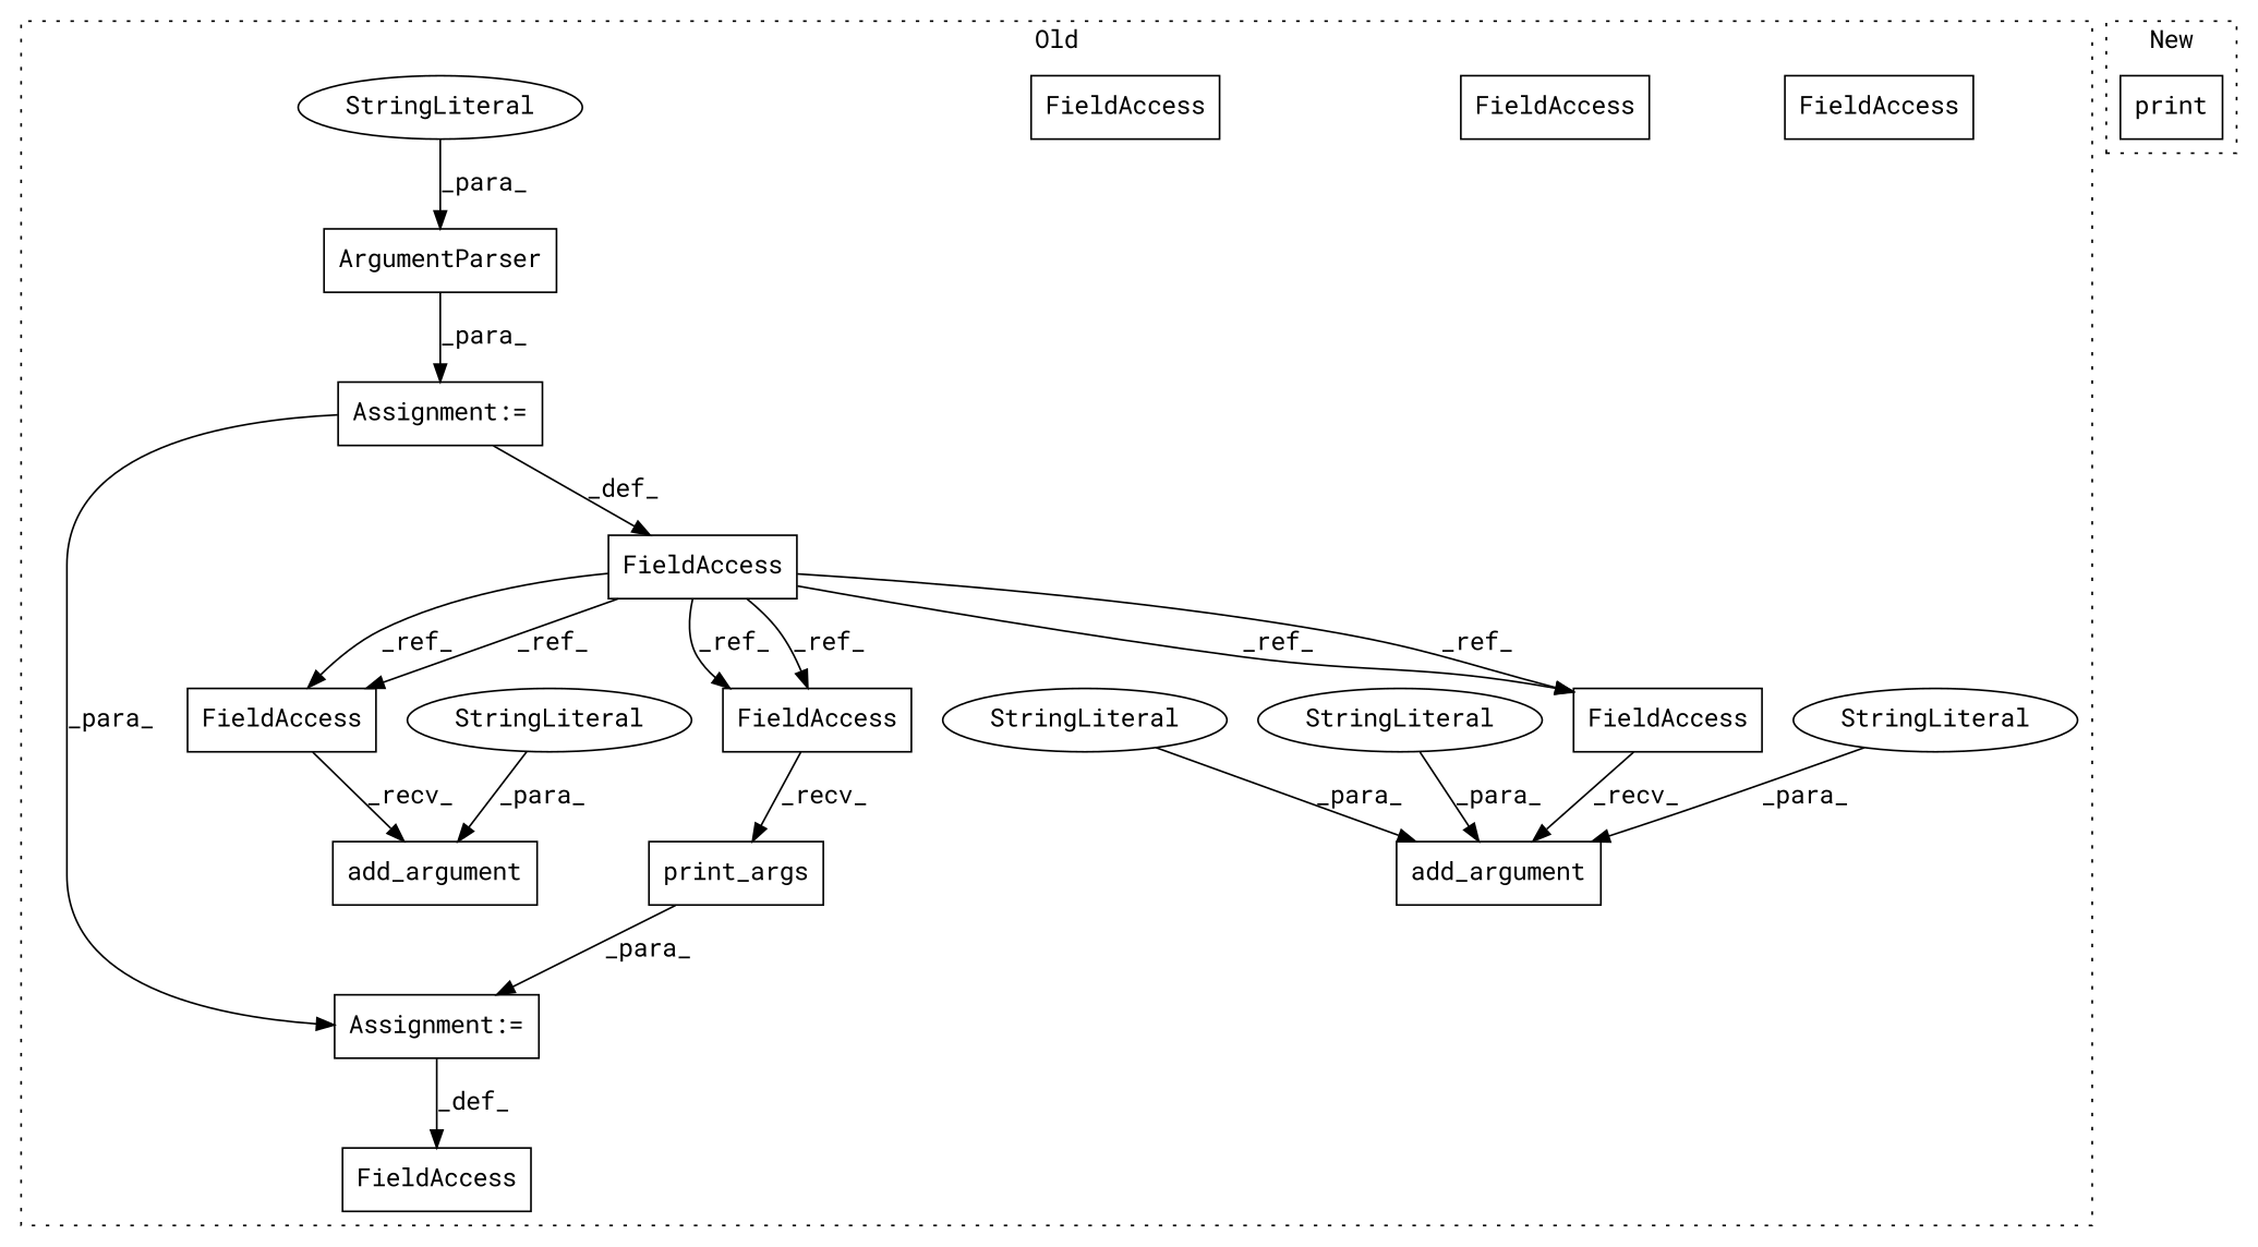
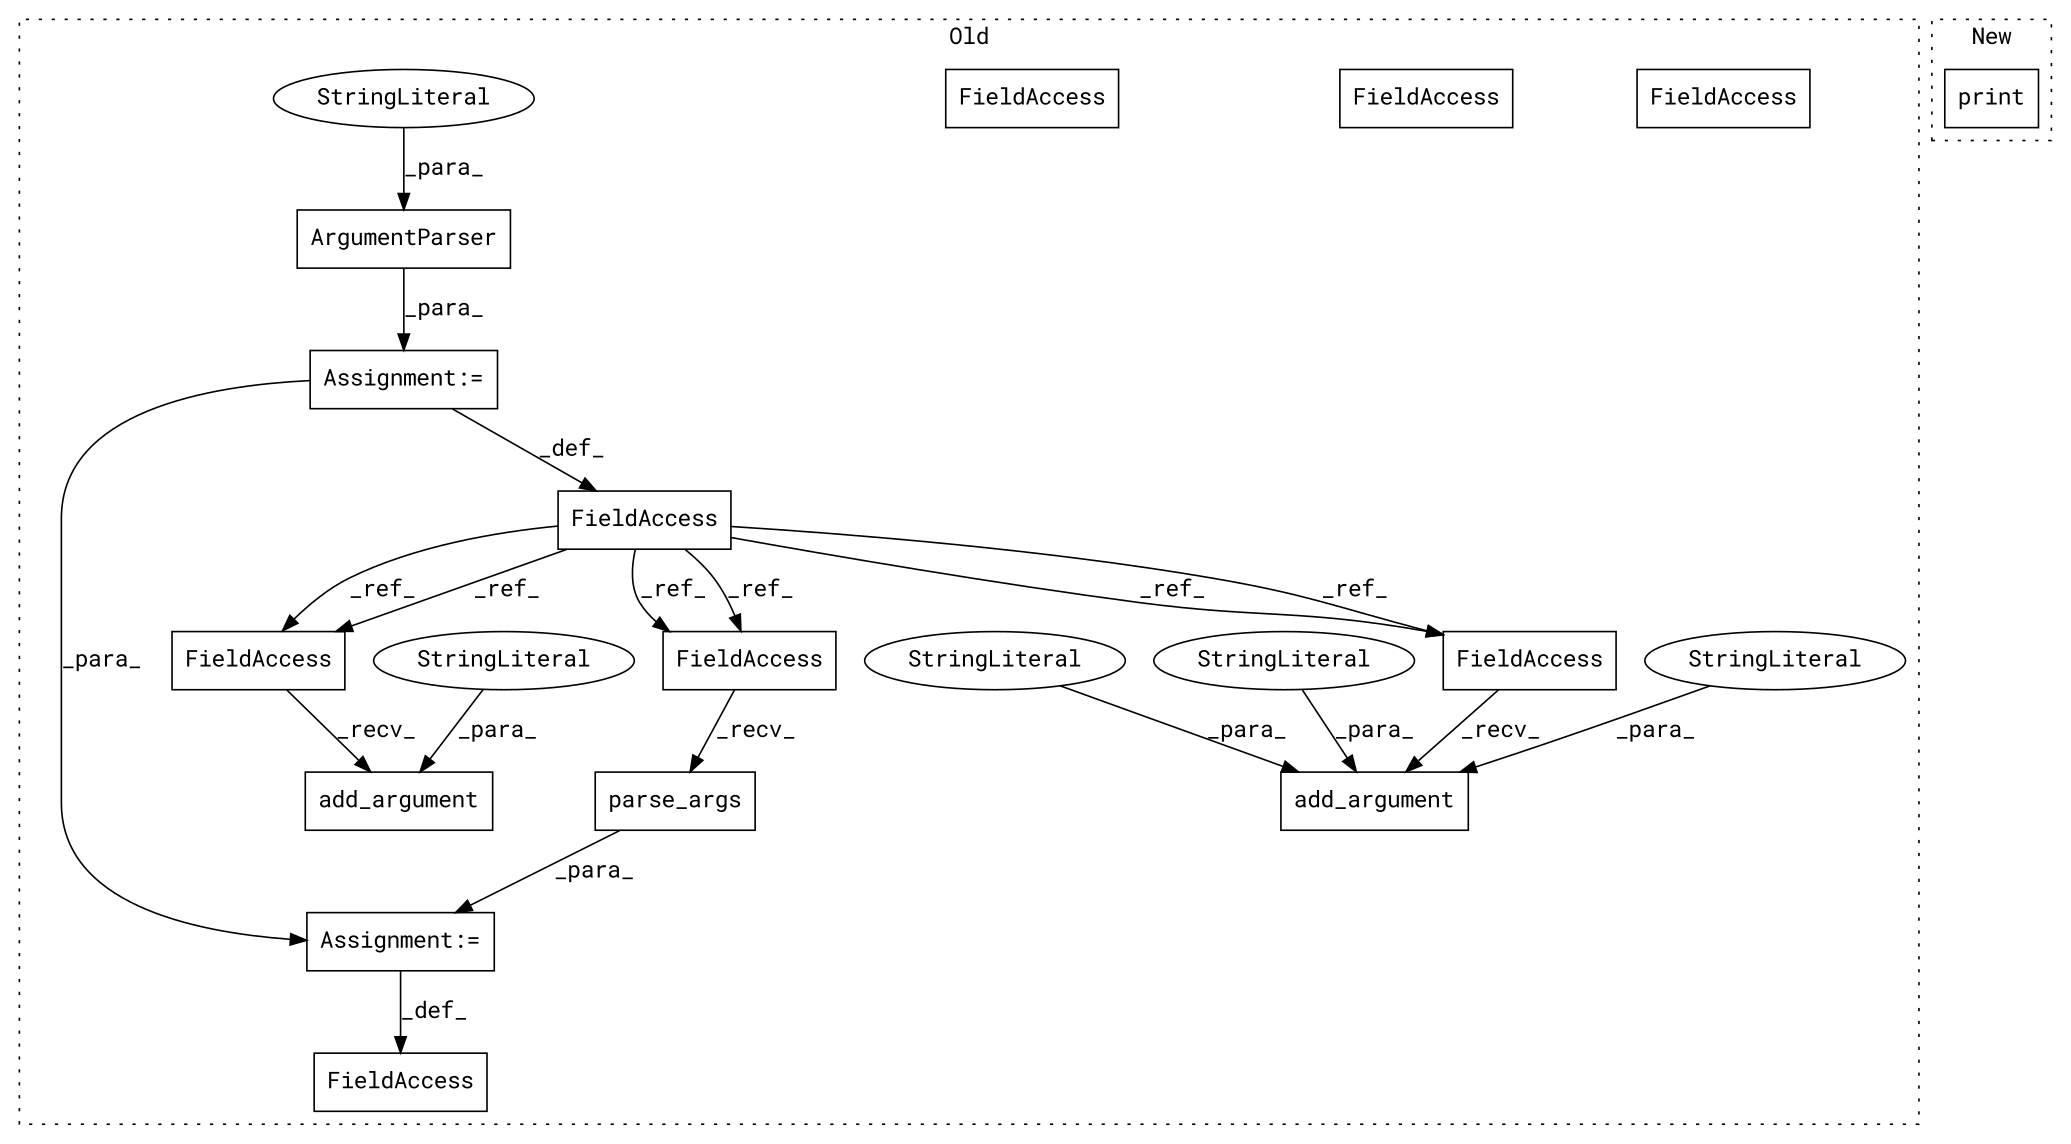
  digraph {
    fontname="Roboto Mono"
    node [a=22 l=6 s=19072 shape=box fontname="Roboto Mono"]
    edge [fontname="Roboto Mono"]
-   n1 [a=32 l="11,1" label=print_args s="19079,19117"]
+   n1 [a=32 l="11,1" label=parse_args s="19079,19117"]
    n2 [a=7 l=1 label="Assignment:=" s=19071]
    n3 [label=FieldAccess]
    n4 [l=4 label=FieldAccess s=19067]
    n5 [a=32 l="15,1" label=ArgumentParser s="17670,17729"]
    n6 [a=32 l="13,1" label=add_argument s="18025,18092"]
    n7 [a=45 l=33 label=StringLiteral s=18059 shape=ellipse]
    n8 [label=FieldAccess s=17654]
    n9 [label=FieldAccess s=18018]
    n10 [label=FieldAccess s=18846]
    n11 [a=32 l="13,1" label=add_argument s="18853,18969"]
    n12 [a=45 l=35 label=StringLiteral s=17694 shape=ellipse]
    n13 [a=45 l=4 label=StringLiteral s=18038 shape=ellipse]
    n14 [a=45 l=11 label=StringLiteral s=18866 shape=ellipse]
    n15 [a=45 l=9 label=StringLiteral s=18043 shape=ellipse]
    n16 [a=7 l=1 label="Assignment:=" s=17660]
    n17 [label=FieldAccess s=18846]
    n18 [label=FieldAccess]
    n19 [label=FieldAccess s=18018]
    n20 [a=32 l="6,1" label=print s="17613,17676"]
    subgraph cluster_1 {
      label=Old
      style=dotted
      n1
      n2
      n3
      n4
      n5
      n6
      n7
      n8
      n9
      n10
      n11
      n12
      n13
      n14
      n15
      n16
      n17
      n18
      n19
    }
    subgraph cluster_2 {
      label=New
      style=dotted
      n20
    }
    n1 -> n2 [label=_para_]
    n2 -> n4 [label=_def_]
    n5 -> n16 [label=_para_]
    n7 -> n6 [label=_para_]
    n8 -> n17 [label=_ref_]
    n8 -> n17 [label=_ref_]
    n8 -> n18 [label=_ref_]
    n8 -> n18 [label=_ref_]
    n8 -> n19 [label=_ref_]
    n8 -> n19 [label=_ref_]
    n12 -> n5 [label=_para_]
    n13 -> n6 [label=_para_]
    n14 -> n11 [label=_para_]
    n15 -> n6 [label=_para_]
    n16 -> n2 [label=_para_]
    n16 -> n8 [label=_def_]
    n17 -> n11 [label=_recv_]
    n18 -> n1 [label=_recv_]
    n19 -> n6 [label=_recv_]
  }
